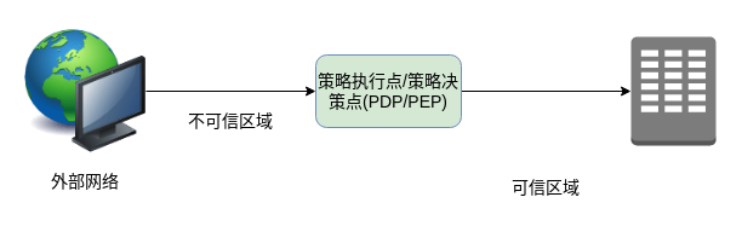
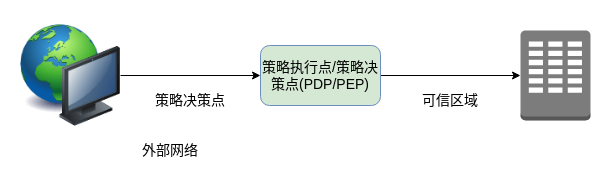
  <mxCell id="0" />
  <mxCell id="1" parent="0" />
  <mxCell id="2" style="edgeStyle=orthogonalEdgeStyle;rounded=0;orthogonalLoop=1;jettySize=auto;html=1;exitX=1;exitY=0.5;exitDx=0;exitDy=0;entryX=0;entryY=0.5;entryDx=0;entryDy=0;" edge="1" parent="1" source="3" target="5"><mxGeometry relative="1" as="geometry" /></mxCell>
  <mxCell id="3" value="" style="image;html=1;image=img/lib/clip_art/computers/Network_128x128.png" vertex="1" parent="1"><mxGeometry x="20" y="20" width="100" height="110" as="geometry" /></mxCell>
  <mxCell id="4" style="edgeStyle=orthogonalEdgeStyle;rounded=0;orthogonalLoop=1;jettySize=auto;html=1;exitX=1;exitY=0.5;exitDx=0;exitDy=0;entryX=0;entryY=0.5;entryDx=0;entryDy=0;entryPerimeter=0;" edge="1" parent="1" source="5" target="6"><mxGeometry relative="1" as="geometry" /></mxCell>
  <mxCell id="5" value="&lt;font style=&quot;font-size: 14px;&quot;&gt;策略执行点/策略决策点(PDP/PEP)&lt;/font&gt;" style="rounded=1;whiteSpace=wrap;html=1;fillColor=#d5e8d4;strokeColor=#6c8ebf;" vertex="1" parent="1"><mxGeometry x="260" y="45" width="120" height="60" as="geometry" /></mxCell>
  <mxCell id="6" value="" style="outlineConnect=0;dashed=0;verticalLabelPosition=bottom;verticalAlign=top;align=center;html=1;shape=mxgraph.aws3.corporate_data_center;fillColor=#7D7C7C;gradientColor=none;" vertex="1" parent="1"><mxGeometry x="520" y="30" width="70" height="90" as="geometry" /></mxCell>
- <mxCell id="7" value="&lt;font style=&quot;font-size: 14px;&quot;&gt;外部网络&lt;/font&gt;" style="text;html=1;strokeColor=none;fillColor=none;align=center;verticalAlign=middle;whiteSpace=wrap;rounded=0;" vertex="1" parent="1"><mxGeometry x="40" y="135" width="60" height="30" as="geometry" /></mxCell>
- <mxCell id="8" value="&lt;font style=&quot;font-size: 14px;&quot;&gt;不可信区域&lt;/font&gt;" style="text;html=1;strokeColor=none;fillColor=none;align=center;verticalAlign=middle;whiteSpace=wrap;rounded=0;" vertex="1" parent="1"><mxGeometry x="140" y="85" width="100" height="30" as="geometry" /></mxCell>
- <mxCell id="9" value="&lt;font style=&quot;font-size: 14px;&quot;&gt;可信区域&lt;/font&gt;" style="text;html=1;strokeColor=none;fillColor=none;align=center;verticalAlign=middle;whiteSpace=wrap;rounded=0;" vertex="1" parent="1"><mxGeometry x="400" y="140" width="100" height="30" as="geometry" /></mxCell>
+ <mxCell id="7" value="&lt;font style=&quot;font-size: 14px;&quot;&gt;外部网络&lt;/font&gt;" style="text;html=1;strokeColor=none;fillColor=none;align=center;verticalAlign=middle;whiteSpace=wrap;rounded=0;" vertex="1" parent="1"><mxGeometry x="140" y="135" width="60" height="30" as="geometry" /></mxCell>
+ <mxCell id="8" value="&lt;font style=&quot;font-size: 14px;&quot;&gt;策略决策点&lt;/font&gt;" style="text;html=1;strokeColor=none;fillColor=none;align=center;verticalAlign=middle;whiteSpace=wrap;rounded=0;" vertex="1" parent="1"><mxGeometry x="140" y="85" width="100" height="30" as="geometry" /></mxCell>
+ <mxCell id="9" value="&lt;font style=&quot;font-size: 14px;&quot;&gt;可信区域&lt;/font&gt;" style="text;html=1;strokeColor=none;fillColor=none;align=center;verticalAlign=middle;whiteSpace=wrap;rounded=0;" vertex="1" parent="1"><mxGeometry x="400" y="85" width="100" height="30" as="geometry" /></mxCell>
